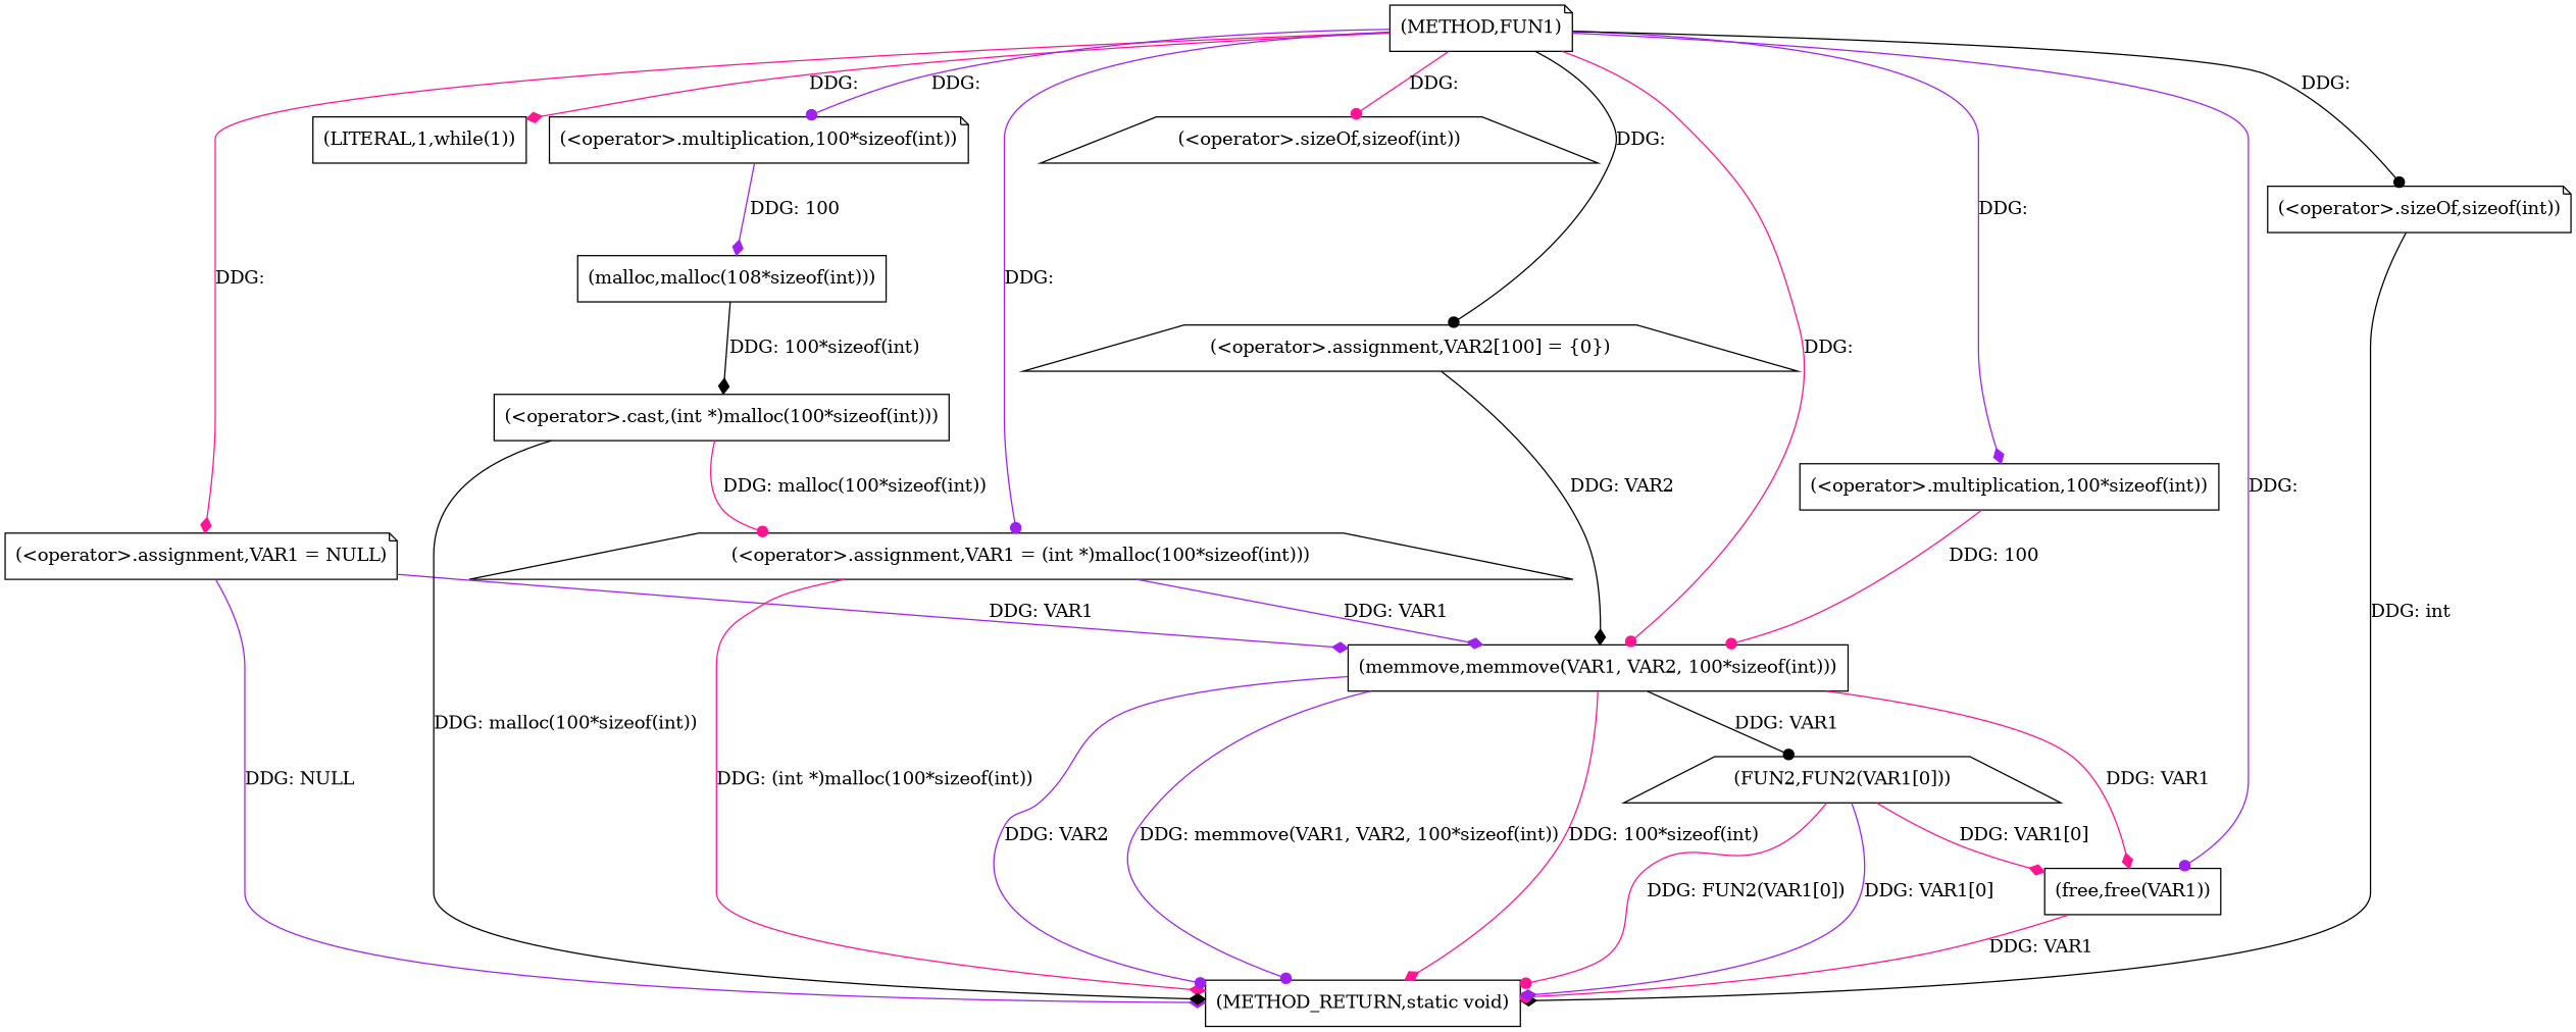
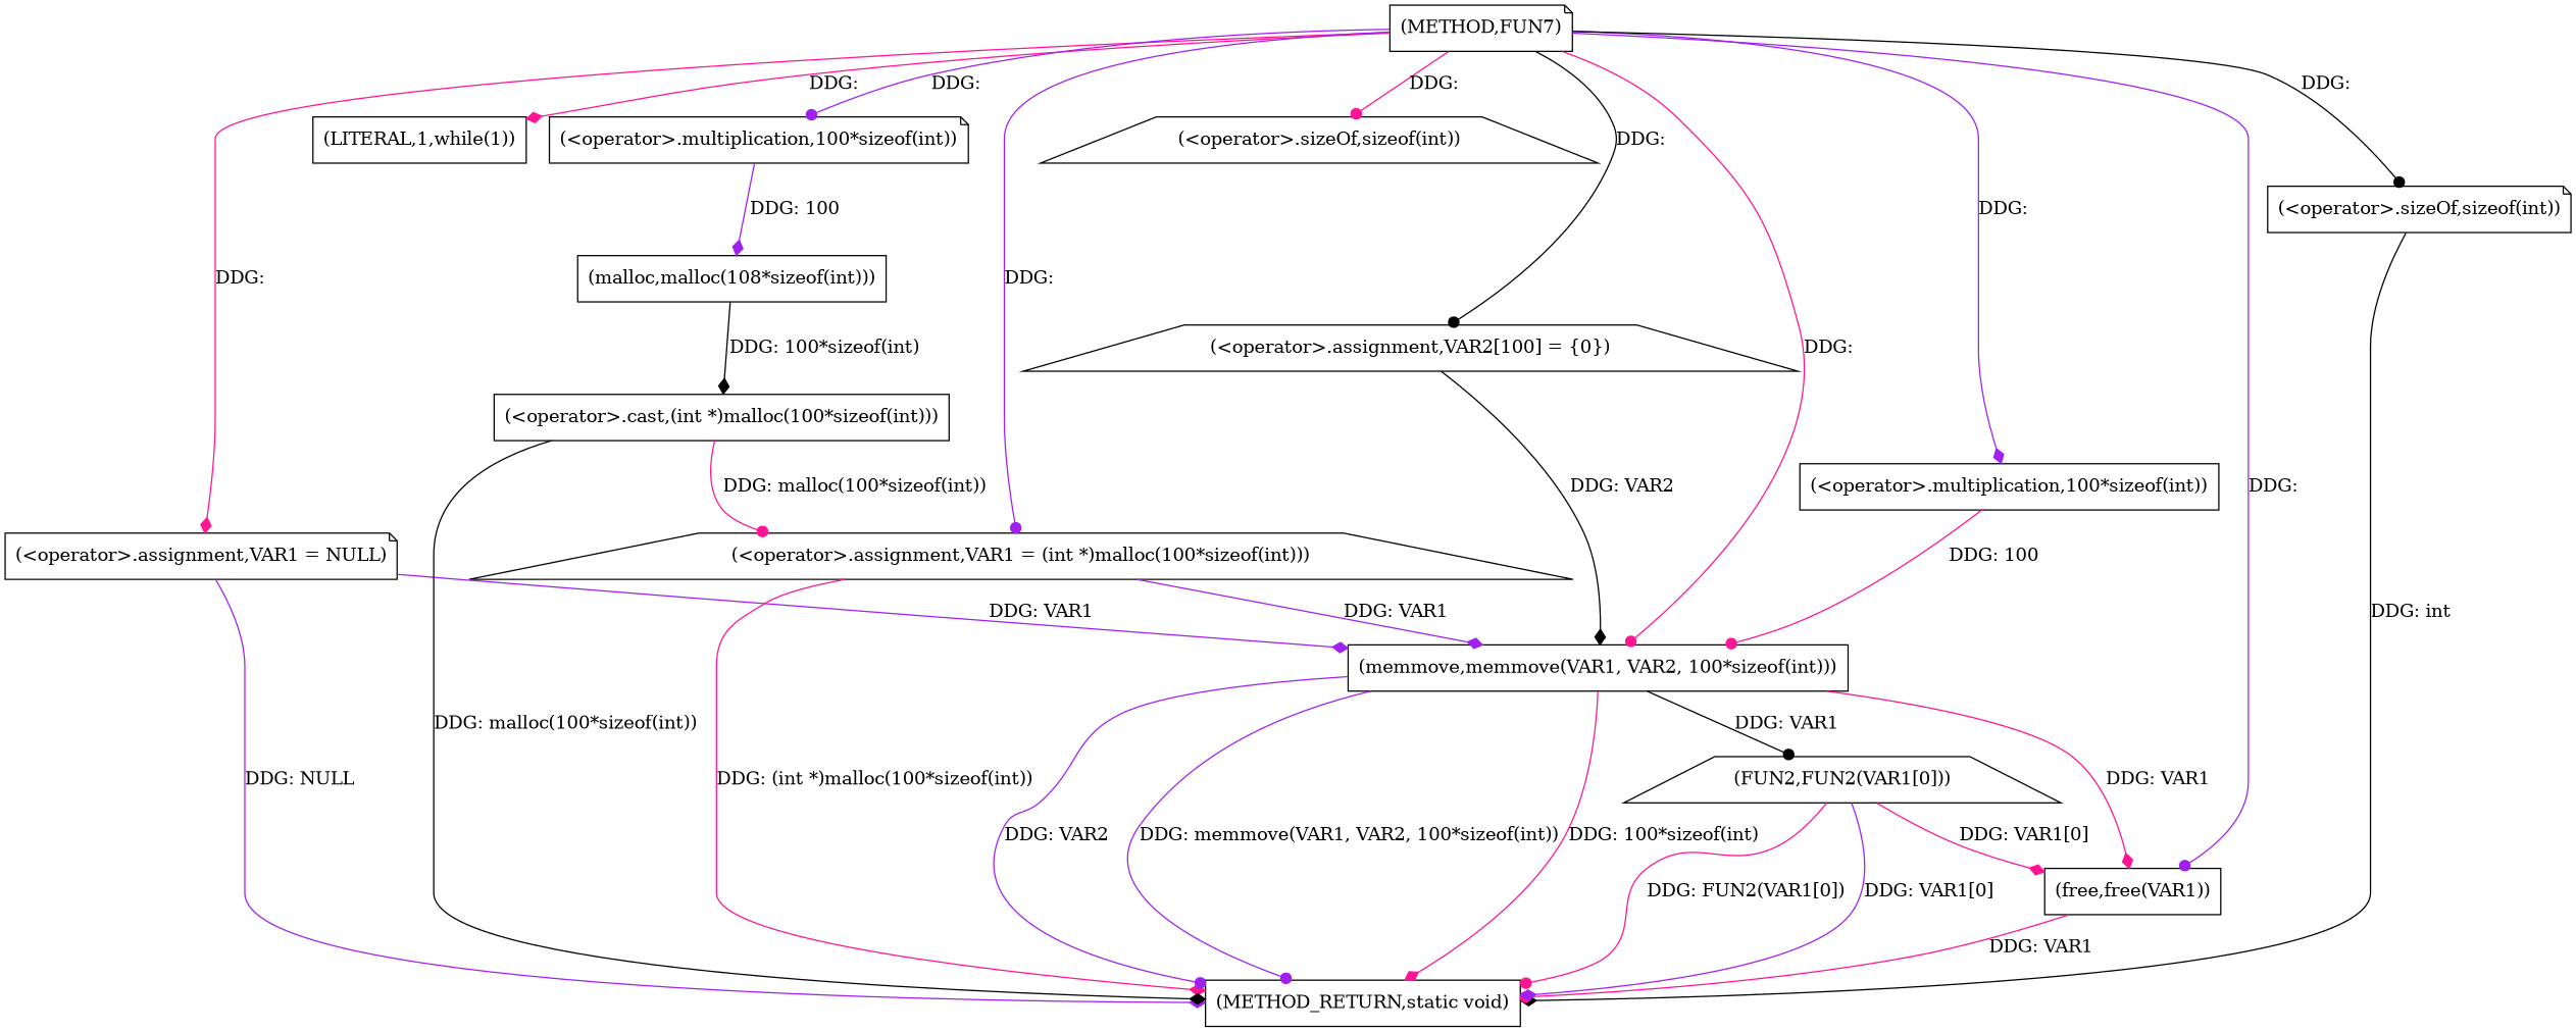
  digraph {
    node [shape=box]
    edge [arrowhead=diamond color=deeppink]
-   n1 [label="(METHOD,FUN1)" shape=note]
+   n1 [label="(METHOD,FUN7)" shape=note]
    n2 [label="(<operator>.assignment,VAR1 = NULL)" shape=note]
    n3 [label="(LITERAL,1,while(1))"]
    n4 [label="(<operator>.assignment,VAR1 = (int *)malloc(100*sizeof(int)))" shape=trapezium]
    n5 [label="(<operator>.multiplication,100*sizeof(int))" shape=note]
    n6 [label="(<operator>.sizeOf,sizeof(int))" shape=trapezium]
    n7 [label="(<operator>.assignment,VAR2[100] = {0})" shape=trapezium]
    n8 [label="(memmove,memmove(VAR1, VAR2, 100*sizeof(int)))"]
    n9 [label="(<operator>.multiplication,100*sizeof(int))"]
    n10 [label="(<operator>.sizeOf,sizeof(int))" shape=note]
    n11 [label="(free,free(VAR1))"]
    n12 [label="(METHOD_RETURN,static void)"]
    n13 [label="(malloc,malloc(108*sizeof(int)))"]
    n14 [label="(FUN2,FUN2(VAR1[0]))" shape=trapezium]
    n15 [label="(<operator>.cast,(int *)malloc(100*sizeof(int)))"]
    n1 -> n2 [label="DDG: "]
    n1 -> n3 [label="DDG: "]
    n1 -> n4 [arrowhead=dot color=purple label="DDG: "]
    n1 -> n5 [arrowhead=dot color=purple label="DDG: "]
    n1 -> n6 [arrowhead=dot label="DDG: "]
    n1 -> n7 [arrowhead=dot color=black label="DDG: "]
    n1 -> n8 [arrowhead=dot label="DDG: "]
    n1 -> n9 [color=purple label="DDG: "]
    n1 -> n10 [arrowhead=dot color=black label="DDG: "]
    n1 -> n11 [arrowhead=dot color=purple label="DDG: "]
    n2 -> n8 [color=purple label="DDG: VAR1"]
    n2 -> n12 [color=purple label="DDG: NULL"]
    n4 -> n8 [color=purple label="DDG: VAR1"]
    n4 -> n12 [label="DDG: (int *)malloc(100*sizeof(int))"]
    n5 -> n13 [color=purple label="DDG: 100"]
    n7 -> n8 [color=black label="DDG: VAR2"]
    n8 -> n11 [label="DDG: VAR1"]
    n8 -> n12 [arrowhead=dot color=purple label="DDG: VAR2"]
    n8 -> n12 [arrowhead=dot color=purple label="DDG: memmove(VAR1, VAR2, 100*sizeof(int))"]
    n8 -> n12 [label="DDG: 100*sizeof(int)"]
    n8 -> n14 [arrowhead=dot color=black label="DDG: VAR1"]
    n9 -> n8 [arrowhead=dot label="DDG: 100"]
    n10 -> n12 [color=black label="DDG: int"]
    n11 -> n12 [arrowhead=dot label="DDG: VAR1"]
    n13 -> n15 [color=black label="DDG: 100*sizeof(int)"]
    n14 -> n11 [label="DDG: VAR1[0]"]
    n14 -> n12 [color=purple label="DDG: VAR1[0]"]
    n14 -> n12 [arrowhead=dot label="DDG: FUN2(VAR1[0])"]
    n15 -> n4 [arrowhead=dot label="DDG: malloc(100*sizeof(int))"]
    n15 -> n12 [color=black label="DDG: malloc(100*sizeof(int))"]
  }
